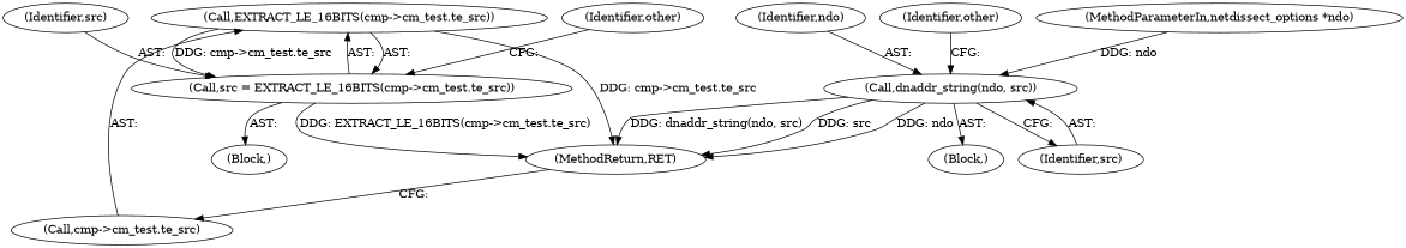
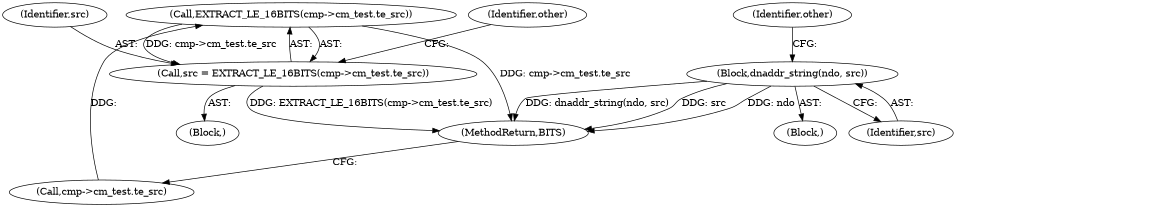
  digraph {
    n1 [label="(Call,EXTRACT_LE_16BITS(cmp->cm_test.te_src))"]
    n2 [label="(Call,src = EXTRACT_LE_16BITS(cmp->cm_test.te_src))"]
-   n3 [label="(MethodReturn,RET)"]
+   n3 [label="(MethodReturn,BITS)"]
    n4 [label="(Block,)"]
    n5 [label="(Call,cmp->cm_test.te_src)"]
-   n6 [label="(Call,dnaddr_string(ndo, src))"]
+   n6 [label="(Block,dnaddr_string(ndo, src))"]
    n7 [label="(Block,)"]
    n8 [label="(Identifier,src)"]
-   n9 [label="(Identifier,ndo)"]
    n10 [label="(Identifier,other)"]
    n11 [label="(Identifier,other)"]
-   n12 [label="(MethodParameterIn,netdissect_options *ndo)"]
    n13 [label="(Identifier,src)"]
    n1 -> n2 [label="AST: "]
    n1 -> n2 [label="DDG: cmp->cm_test.te_src"]
    n1 -> n3 [label="DDG: cmp->cm_test.te_src"]
    n2 -> n1 [label="AST: "]
    n2 -> n3 [label="DDG: EXTRACT_LE_16BITS(cmp->cm_test.te_src)"]
    n2 -> n4 [label="AST: "]
    n3 -> n5 [label="CFG: "]
-   n5 -> n1 [label="AST: "]
+   n5 -> n1 [label="DDG: "]
    n6 -> n3 [label="DDG: ndo"]
    n6 -> n3 [label="DDG: dnaddr_string(ndo, src)"]
    n6 -> n3 [label="DDG: src"]
    n6 -> n7 [label="AST: "]
    n6 -> n8 [label="CFG: "]
    n8 -> n6 [label="AST: "]
-   n9 -> n6 [label="AST: "]
    n10 -> n6 [label="CFG: "]
    n11 -> n2 [label="CFG: "]
-   n12 -> n6 [label="DDG: ndo"]
    n13 -> n2 [label="AST: "]
  }
